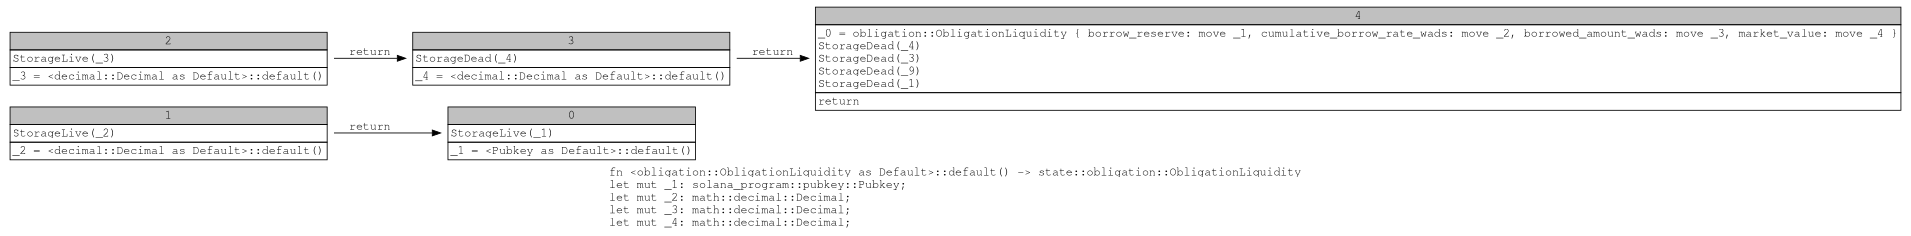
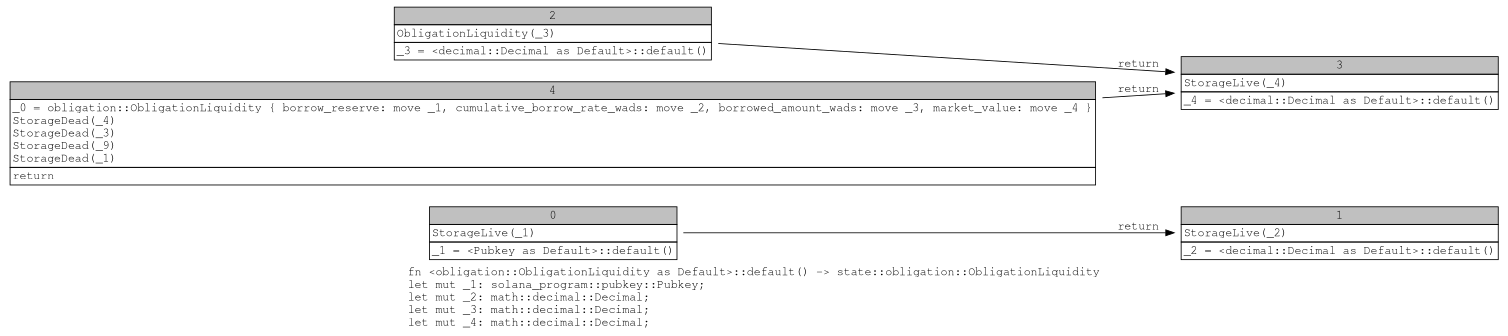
  digraph {
    fontname="Courier, monospace"
    label=<fn &lt;obligation::ObligationLiquidity as Default&gt;::default() -&gt; state::obligation::ObligationLiquidity<br align="left"/>let mut _1: solana_program::pubkey::Pubkey;<br align="left"/>let mut _2: math::decimal::Decimal;<br align="left"/>let mut _3: math::decimal::Decimal;<br align="left"/>let mut _4: math::decimal::Decimal;<br align="left"/>>
    rankdir=LR
    node [fontname="Courier, monospace" shape=none]
    edge [fontname="Courier, monospace"]
    n1 [label=<<table border="0" cellborder="1" cellspacing="0"><tr><td bgcolor="gray" align="center" colspan="1">0</td></tr><tr><td align="left" balign="left">StorageLive(_1)<br/></td></tr><tr><td align="left">_1 = &lt;Pubkey as Default&gt;::default()</td></tr></table>>]
    n2 [label=<<table border="0" cellborder="1" cellspacing="0"><tr><td bgcolor="gray" align="center" colspan="1">1</td></tr><tr><td align="left" balign="left">StorageLive(_2)<br/></td></tr><tr><td align="left">_2 = &lt;decimal::Decimal as Default&gt;::default()</td></tr></table>>]
-   n3 [label=<<table border="0" cellborder="1" cellspacing="0"><tr><td bgcolor="gray" align="center" colspan="1">2</td></tr><tr><td align="left" balign="left">StorageLive(_3)<br/></td></tr><tr><td align="left">_3 = &lt;decimal::Decimal as Default&gt;::default()</td></tr></table>>]
-   n4 [label=<<table border="0" cellborder="1" cellspacing="0"><tr><td bgcolor="gray" align="center" colspan="1">3</td></tr><tr><td align="left" balign="left">StorageDead(_4)<br/></td></tr><tr><td align="left">_4 = &lt;decimal::Decimal as Default&gt;::default()</td></tr></table>>]
+   n3 [label=<<table border="0" cellborder="1" cellspacing="0"><tr><td bgcolor="gray" align="center" colspan="1">2</td></tr><tr><td align="left" balign="left">ObligationLiquidity(_3)<br/></td></tr><tr><td align="left">_3 = &lt;decimal::Decimal as Default&gt;::default()</td></tr></table>>]
+   n4 [label=<<table border="0" cellborder="1" cellspacing="0"><tr><td bgcolor="gray" align="center" colspan="1">3</td></tr><tr><td align="left" balign="left">StorageLive(_4)<br/></td></tr><tr><td align="left">_4 = &lt;decimal::Decimal as Default&gt;::default()</td></tr></table>>]
    n5 [label=<<table border="0" cellborder="1" cellspacing="0"><tr><td bgcolor="gray" align="center" colspan="1">4</td></tr><tr><td align="left" balign="left">_0 = obligation::ObligationLiquidity { borrow_reserve: move _1, cumulative_borrow_rate_wads: move _2, borrowed_amount_wads: move _3, market_value: move _4 }<br/>StorageDead(_4)<br/>StorageDead(_3)<br/>StorageDead(_9)<br/>StorageDead(_1)<br/></td></tr><tr><td align="left">return</td></tr></table>>]
-   n2 -> n1 [label=return]
+   n1 -> n2 [label=return]
    n3 -> n4 [label=return]
-   n4 -> n5 [label=return]
+   n5 -> n4 [label=return]
  }
